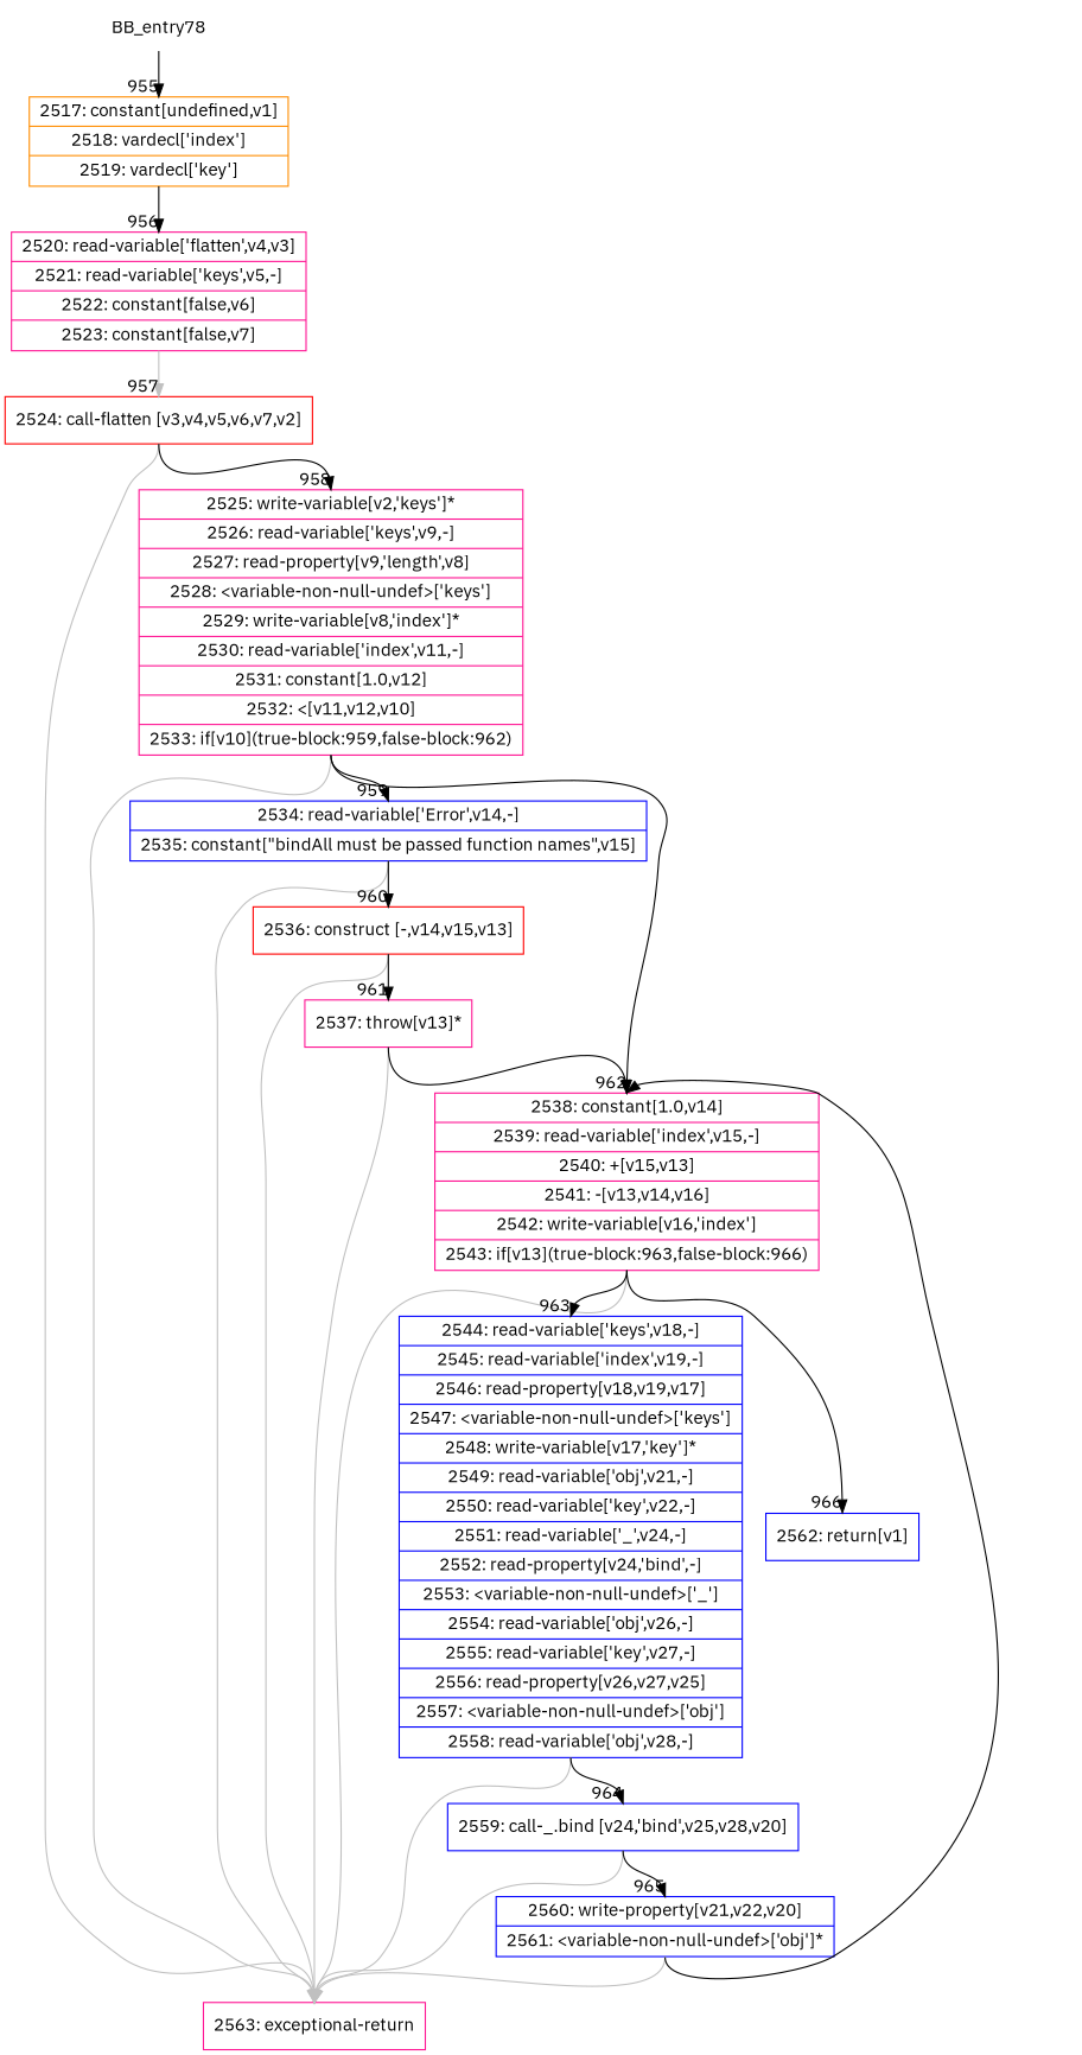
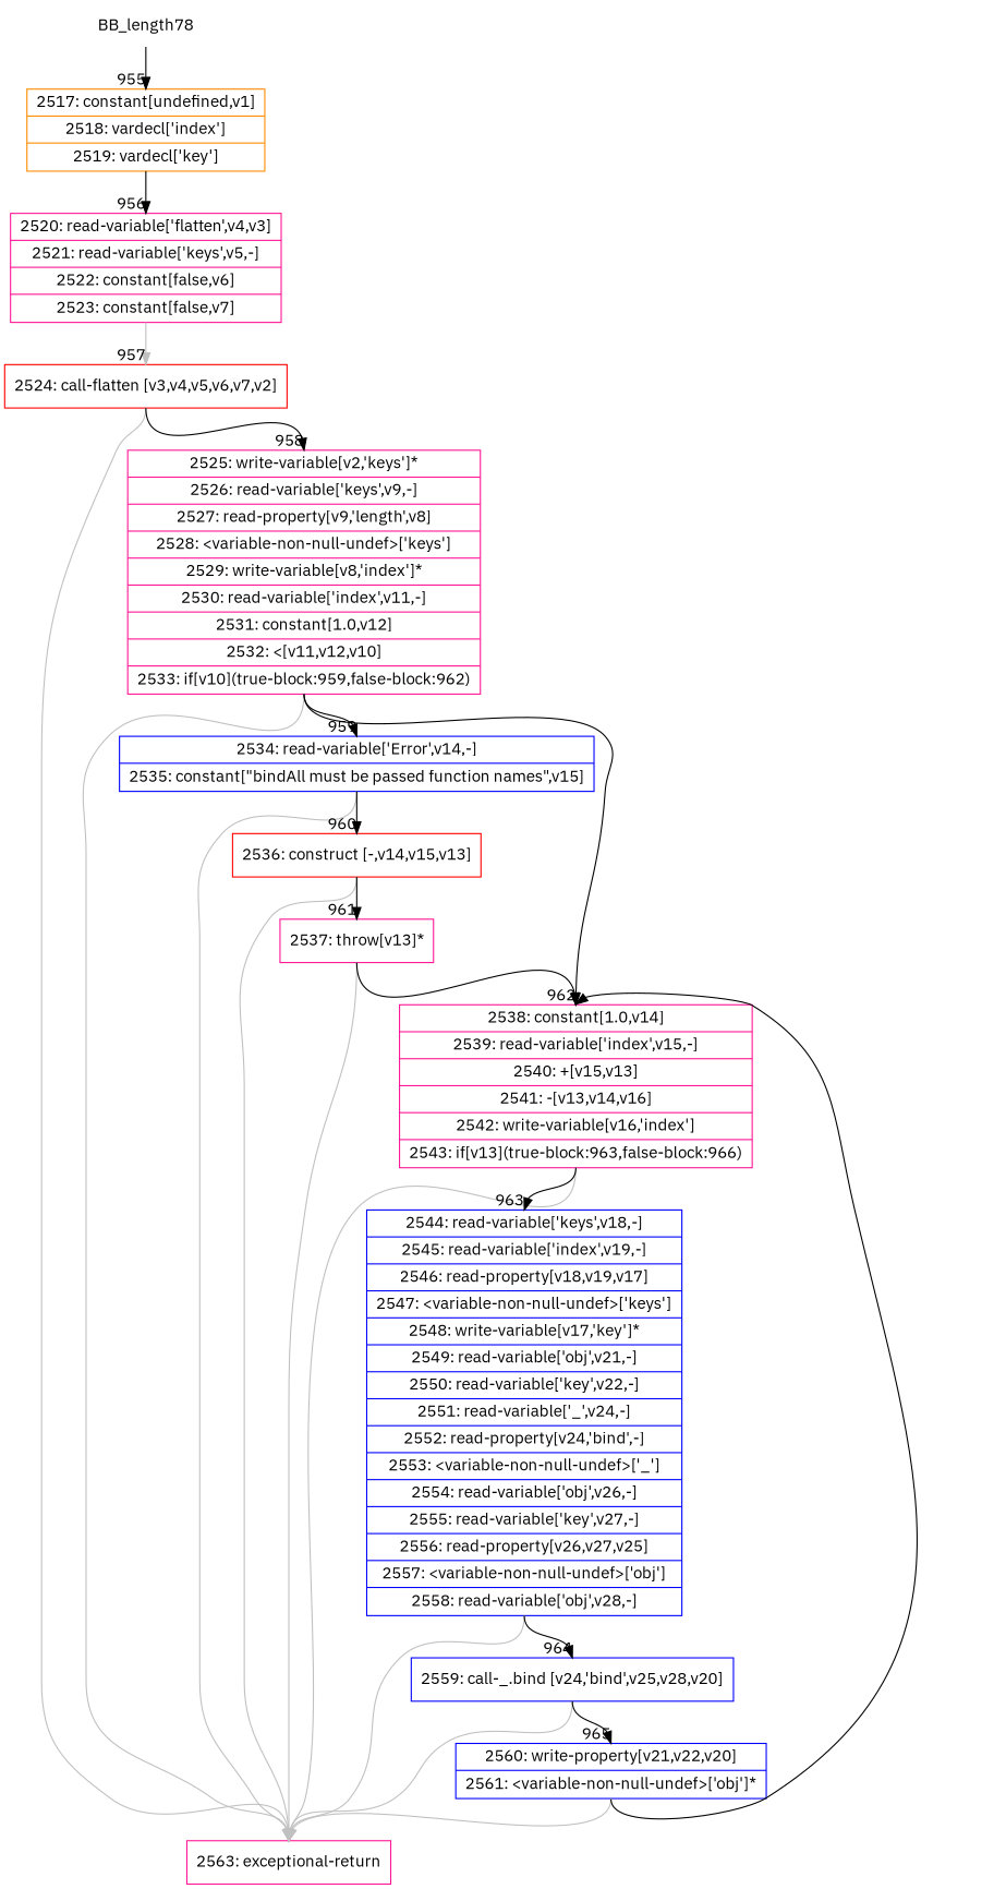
  digraph {
    fontname="IBM Plex Sans"
    rankdir=TD
    node [color=deeppink fontname="IBM Plex Sans" shape=record]
    edge [fontname="IBM Plex Sans" headport=n tailport=s]
-   BB_entry78 [color=red shape=none]
+   BB_entry78 [color=red shape=none label=BB_length78]
    n2 [color=darkorange label="{2517: constant[undefined,v1]|2518: vardecl['index']|2519: vardecl['key']}"]
    n3 [label="{2520: read-variable['flatten',v4,v3]|2521: read-variable['keys',v5,-]|2522: constant[false,v6]|2523: constant[false,v7]}"]
    n4 [color=red label="{2524: call-flatten [v3,v4,v5,v6,v7,v2]}"]
    n5 [label="{2563: exceptional-return}"]
    n6 [label="{2525: write-variable[v2,'keys']*|2526: read-variable['keys',v9,-]|2527: read-property[v9,'length',v8]|2528: \<variable-non-null-undef\>['keys']|2529: write-variable[v8,'index']*|2530: read-variable['index',v11,-]|2531: constant[1.0,v12]|2532: \<[v11,v12,v10]|2533: if[v10](true-block:959,false-block:962)}"]
    n7 [color=blue label="{2534: read-variable['Error',v14,-]|2535: constant[\"bindAll must be passed function names\",v15]}"]
    n8 [label="{2538: constant[1.0,v14]|2539: read-variable['index',v15,-]|2540: +[v15,v13]|2541: -[v13,v14,v16]|2542: write-variable[v16,'index']|2543: if[v13](true-block:963,false-block:966)}"]
    n9 [color=red label="{2536: construct [-,v14,v15,v13]}"]
    n10 [color=blue label="{2544: read-variable['keys',v18,-]|2545: read-variable['index',v19,-]|2546: read-property[v18,v19,v17]|2547: \<variable-non-null-undef\>['keys']|2548: write-variable[v17,'key']*|2549: read-variable['obj',v21,-]|2550: read-variable['key',v22,-]|2551: read-variable['_',v24,-]|2552: read-property[v24,'bind',-]|2553: \<variable-non-null-undef\>['_']|2554: read-variable['obj',v26,-]|2555: read-variable['key',v27,-]|2556: read-property[v26,v27,v25]|2557: \<variable-non-null-undef\>['obj']|2558: read-variable['obj',v28,-]}"]
-   n11 [color=blue label="{2562: return[v1]}"]
    n12 [label="{2537: throw[v13]*}"]
    n13 [color=blue label="{2559: call-_.bind [v24,'bind',v25,v28,v20]}"]
    n14 [color=blue label="{2560: write-property[v21,v22,v20]|2561: \<variable-non-null-undef\>['obj']*}"]
    BB_entry78 -> n2 [headlabel="    955"]
    n2 -> n3 [headlabel="      956"]
    n3 -> n4 [color=gray headlabel="      957"]
    n4 -> n5 [color=gray]
    n4 -> n6 [headlabel="      958"]
    n6 -> n5 [color=gray]
    n6 -> n7 [headlabel="      959"]
    n6 -> n8 [headlabel="      962"]
    n7 -> n5 [color=gray]
    n7 -> n9 [headlabel="      960"]
    n8 -> n5 [color=gray]
    n8 -> n10 [headlabel="      963"]
-   n8 -> n11 [headlabel="      966"]
    n9 -> n5 [color=gray]
    n9 -> n12 [headlabel="      961"]
    n10 -> n5 [color=gray]
    n10 -> n13 [headlabel="      964"]
    n12 -> n5 [color=gray]
    n12 -> n8
    n13 -> n5 [color=gray]
    n13 -> n14 [headlabel="      965"]
    n14 -> n5 [color=gray]
    n14 -> n8
  }
